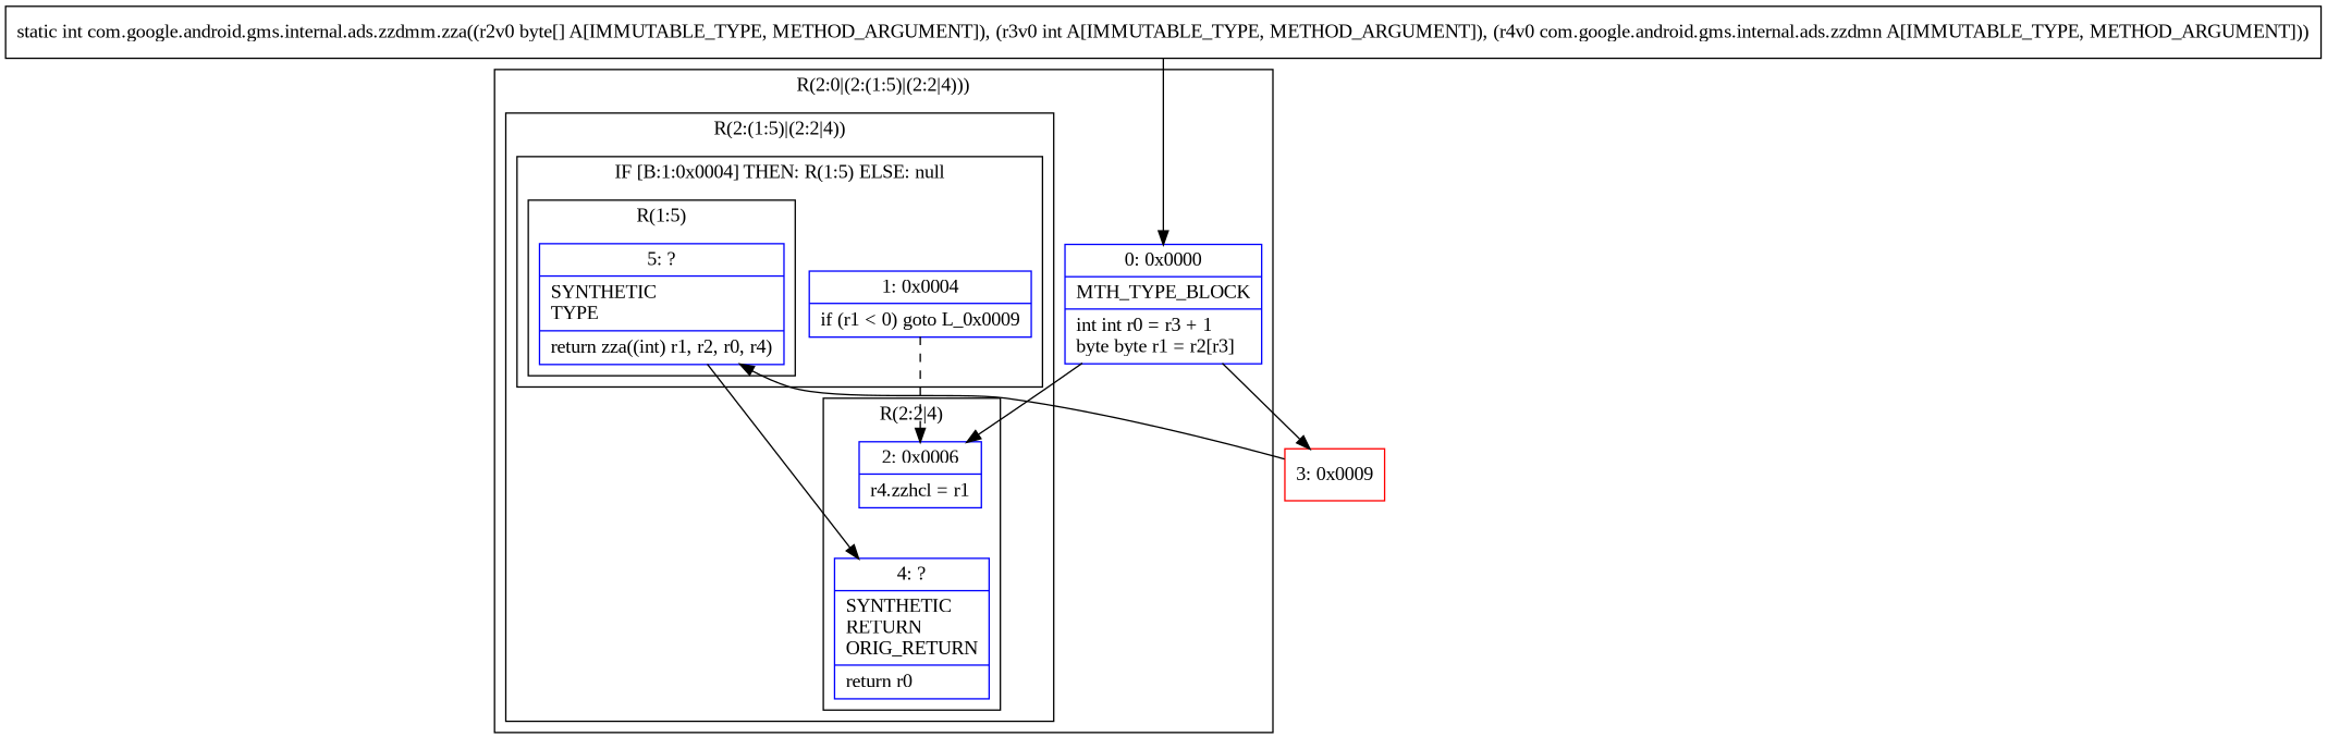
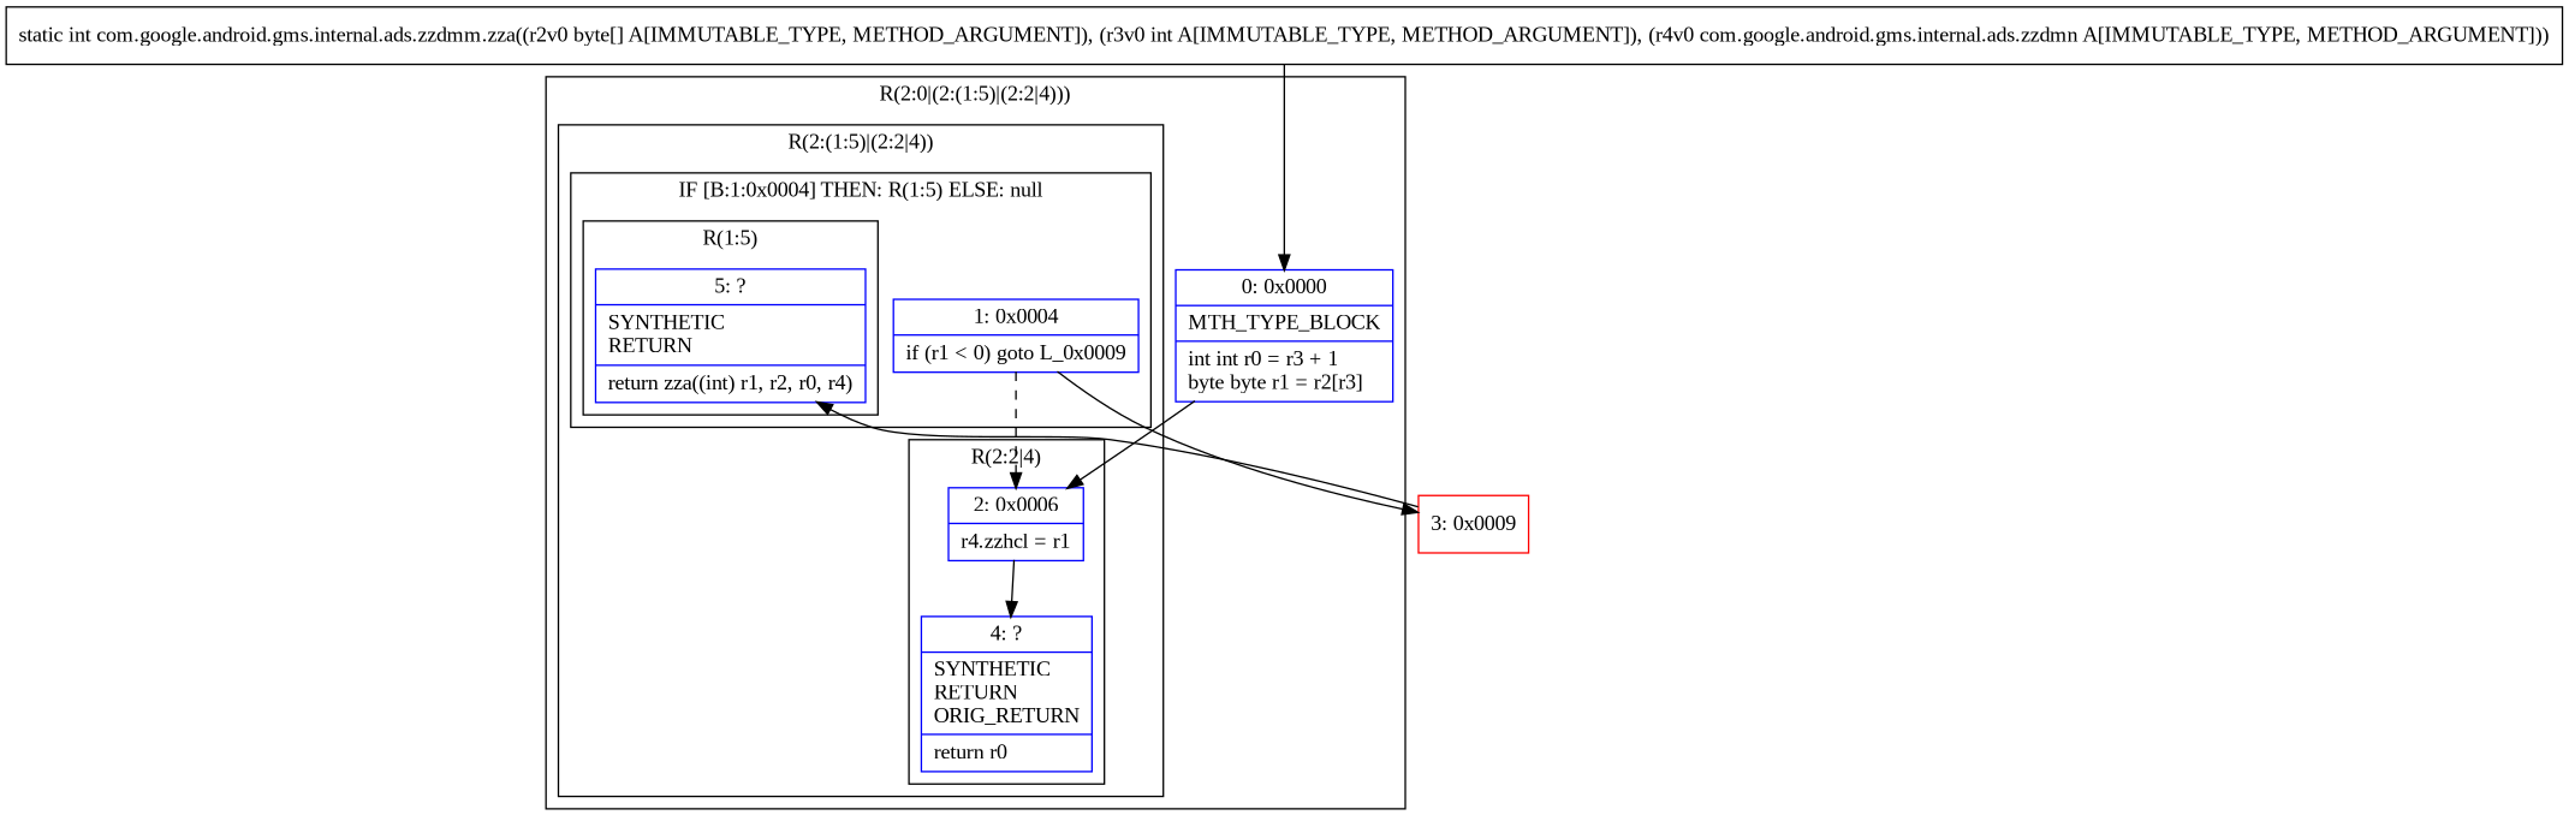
  digraph {
    fontname="Liberation Serif"
    node [color=blue fontname="Liberation Serif" shape=record]
    edge [fontname="Liberation Serif"]
-   n1 [label="{5\:\ ?|SYNTHETIC\lTYPE\l|return zza((int) r1, r2, r0, r4)\l}"]
+   n1 [label="{5\:\ ?|SYNTHETIC\lRETURN\l|return zza((int) r1, r2, r0, r4)\l}"]
    n2 [label="{1\:\ 0x0004|if (r1 \< 0) goto L_0x0009\l}"]
    n3 [label="{2\:\ 0x0006|r4.zzhcl = r1\l}"]
    n4 [label="{4\:\ ?|SYNTHETIC\lRETURN\lORIG_RETURN\l|return r0\l}"]
    n5 [label="{0\:\ 0x0000|MTH_TYPE_BLOCK\l|int int r0 = r3 + 1\lbyte byte r1 = r2[r3]\l}"]
    n6 [color=red label="{3\:\ 0x0009}"]
    n7 [label="{static int com.google.android.gms.internal.ads.zzdmm.zza((r2v0 byte[] A[IMMUTABLE_TYPE, METHOD_ARGUMENT]), (r3v0 int A[IMMUTABLE_TYPE, METHOD_ARGUMENT]), (r4v0 com.google.android.gms.internal.ads.zzdmn A[IMMUTABLE_TYPE, METHOD_ARGUMENT])) }" color=""]
    subgraph cluster_1 {
      label="R(2:0|(2:(1:5)|(2:2|4)))"
      n5
      subgraph cluster_2 {
        label="R(2:(1:5)|(2:2|4))"
        subgraph cluster_3 {
          label="IF [B:1:0x0004] THEN: R(1:5) ELSE: null"
          n2
          subgraph cluster_4 {
            label="R(1:5)"
            n1
          }
        }
        subgraph cluster_5 {
          label="R(2:2|4)"
          n3
          n4
        }
      }
    }
    n2 -> n3 [style=dashed]
-   n5 -> n6
-   n1 -> n4
+   n2 -> n6
+   n3 -> n4
    n5 -> n3
    n6 -> n1
    n7 -> n5
  }
